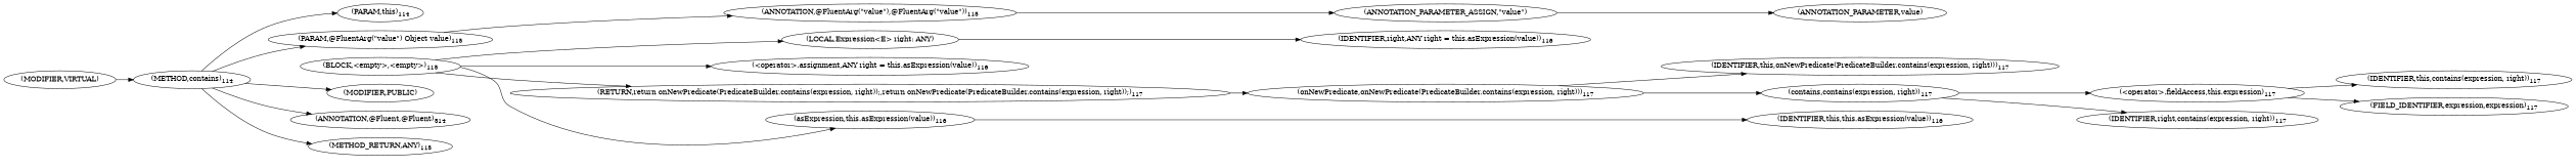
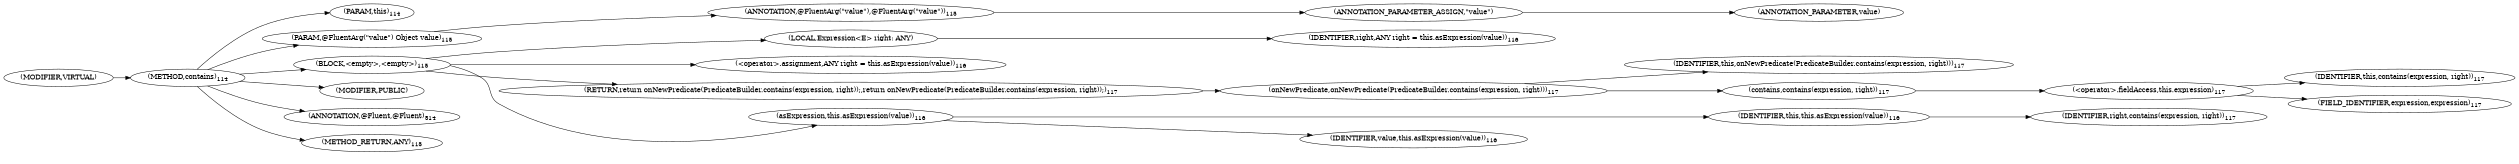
  digraph {
    rankdir=LR
    n1 [label=<(METHOD,contains)<SUB>114</SUB>>]
    n2 [label=<(PARAM,this)<SUB>114</SUB>>]
    n3 [label=<(PARAM,@FluentArg(&quot;value&quot;) Object value)<SUB>115</SUB>>]
    n4 [label=<(BLOCK,&lt;empty&gt;,&lt;empty&gt;)<SUB>115</SUB>>]
    n5 [label=<(MODIFIER,PUBLIC)>]
    n6 [label=<(ANNOTATION,@Fluent,@Fluent)<SUB>514</SUB>>]
    n7 [label=<(METHOD_RETURN,ANY)<SUB>115</SUB>>]
    n8 [label=<(ANNOTATION,@FluentArg(&quot;value&quot;),@FluentArg(&quot;value&quot;))<SUB>115</SUB>>]
    n9 [label=<(LOCAL,Expression&lt;E&gt; right: ANY)>]
    n10 [label=<(&lt;operator&gt;.assignment,ANY right = this.asExpression(value))<SUB>116</SUB>>]
    n11 [label=<(RETURN,return onNewPredicate(PredicateBuilder.contains(expression, right));,return onNewPredicate(PredicateBuilder.contains(expression, right));)<SUB>117</SUB>>]
    n12 [label=<(asExpression,this.asExpression(value))<SUB>116</SUB>>]
    n13 [label=<(MODIFIER,VIRTUAL)>]
    n14 [label=<(ANNOTATION_PARAMETER_ASSIGN,&quot;value&quot;)>]
    n15 [label=<(ANNOTATION_PARAMETER,value)>]
    n16 [label=<(IDENTIFIER,right,ANY right = this.asExpression(value))<SUB>116</SUB>>]
    n17 [label=<(onNewPredicate,onNewPredicate(PredicateBuilder.contains(expression, right)))<SUB>117</SUB>>]
    n18 [label=<(IDENTIFIER,this,this.asExpression(value))<SUB>116</SUB>>]
+   n19 [label=<(IDENTIFIER,value,this.asExpression(value))<SUB>116</SUB>>]
    n20 [label=<(IDENTIFIER,this,onNewPredicate(PredicateBuilder.contains(expression, right)))<SUB>117</SUB>>]
    n21 [label=<(contains,contains(expression, right))<SUB>117</SUB>>]
    n22 [label=<(&lt;operator&gt;.fieldAccess,this.expression)<SUB>117</SUB>>]
    n23 [label=<(IDENTIFIER,right,contains(expression, right))<SUB>117</SUB>>]
    n24 [label=<(IDENTIFIER,this,contains(expression, right))<SUB>117</SUB>>]
    n25 [label=<(FIELD_IDENTIFIER,expression,expression)<SUB>117</SUB>>]
    n1 -> n2
    n1 -> n3
+   n1 -> n4
    n1 -> n5
    n1 -> n6
    n1 -> n7
    n3 -> n8
    n4 -> n9
    n4 -> n10
    n4 -> n11
    n4 -> n12
    n8 -> n14
    n9 -> n16
    n11 -> n17
    n12 -> n18
+   n12 -> n19
    n13 -> n1
    n14 -> n15
    n17 -> n20
    n17 -> n21
    n21 -> n22
-   n21 -> n23
+   n18 -> n23
    n22 -> n24
    n22 -> n25
  }
